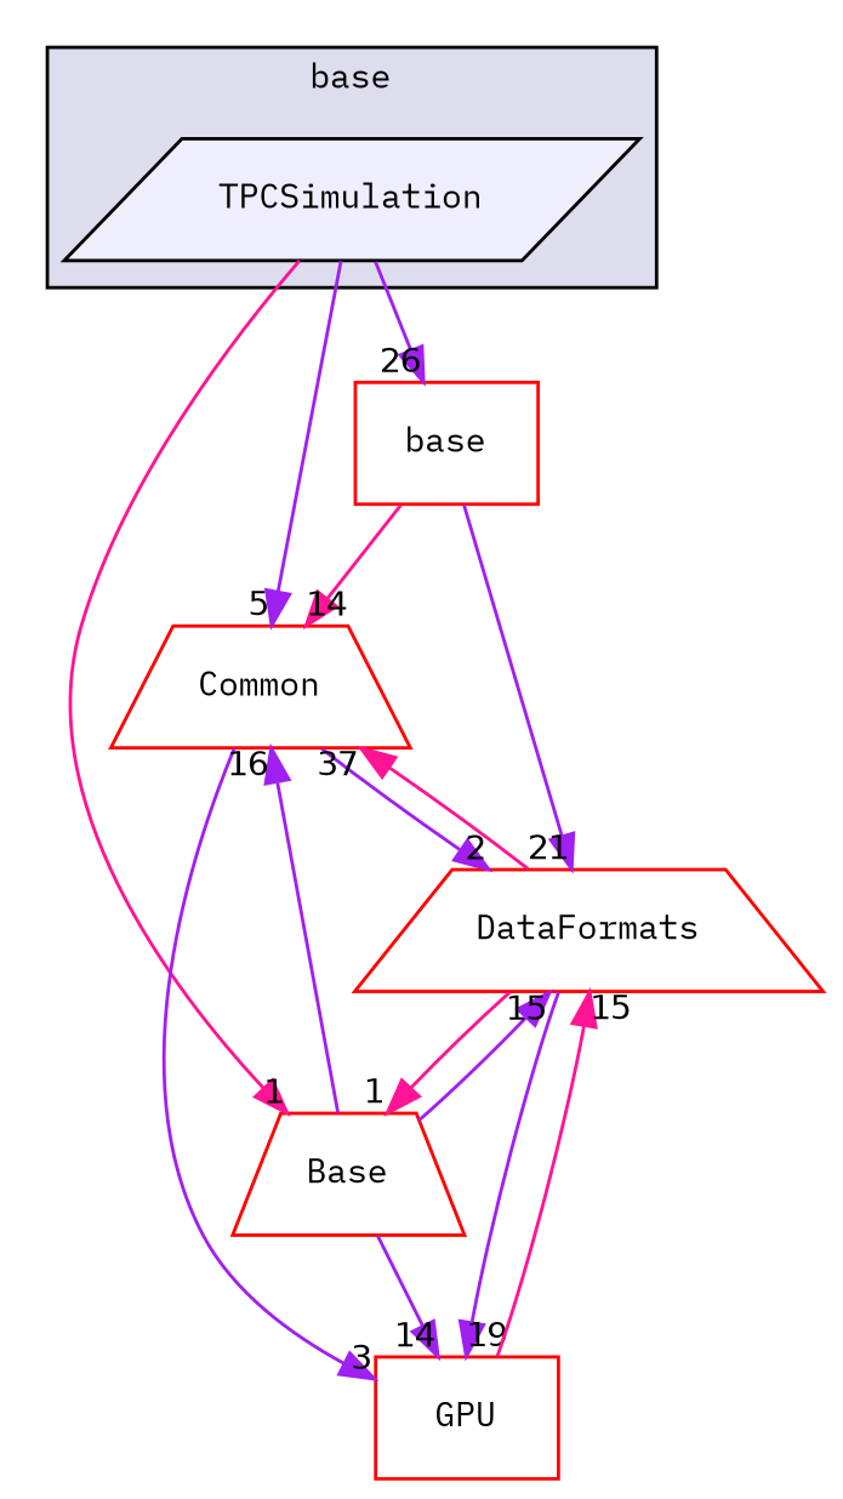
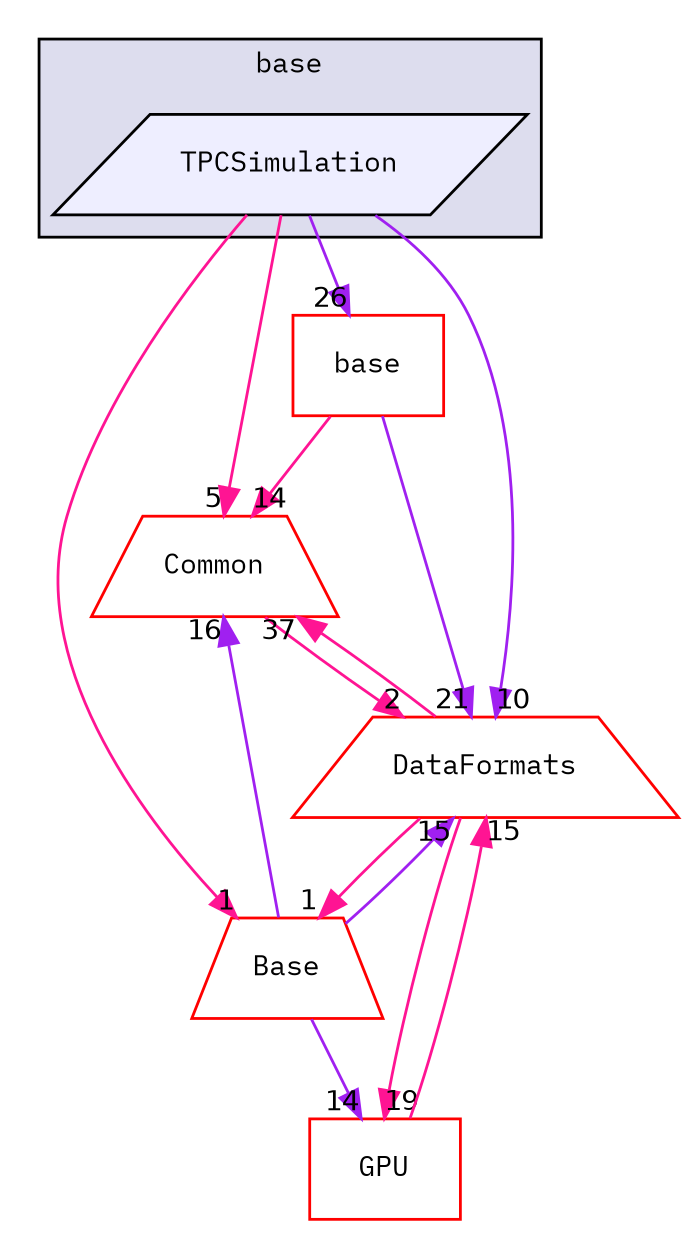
  digraph {
    compound=true
    fontname="IBM Plex Mono"
    node [fontname="IBM Plex Mono" fontsize=10 shape=trapezium color=red]
    edge [color=purple fontname="IBM Plex Mono" headlabel=1 labeldistance=1.5 labelfontname=Helvetica labelfontsize=10]
    n1 [fillcolor="#eeeeff" label=TPCSimulation pencolor=black shape=parallelogram style=filled color=""]
    n2 [label=base shape=box]
    n3 [label=Common]
    n4 [label=Base]
    n5 [label=DataFormats]
    n6 [label=GPU shape=box]
    subgraph cluster_1 {
      bgcolor="#ddddee"
      fontsize=10
      label=base
      pencolor=black
      n1
    }
    n1 -> n2 [headlabel=26]
-   n1 -> n3 [headlabel=5]
+   n1 -> n3 [color=deeppink headlabel=5]
    n1 -> n4 [color=deeppink]
+   n1 -> n5 [headlabel=10]
    n2 -> n3 [color=deeppink headlabel=14]
    n2 -> n5 [headlabel=21]
-   n3 -> n5 [headlabel=2]
-   n3 -> n6 [headlabel=3]
+   n3 -> n5 [color=deeppink headlabel=2]
    n4 -> n3 [headlabel=16]
    n4 -> n5 [headlabel=15]
    n4 -> n6 [headlabel=14]
    n5 -> n3 [color=deeppink headlabel=37]
    n5 -> n4 [color=deeppink]
-   n5 -> n6 [headlabel=19]
+   n5 -> n6 [color=deeppink headlabel=19]
    n6 -> n5 [color=deeppink headlabel=15]
  }
